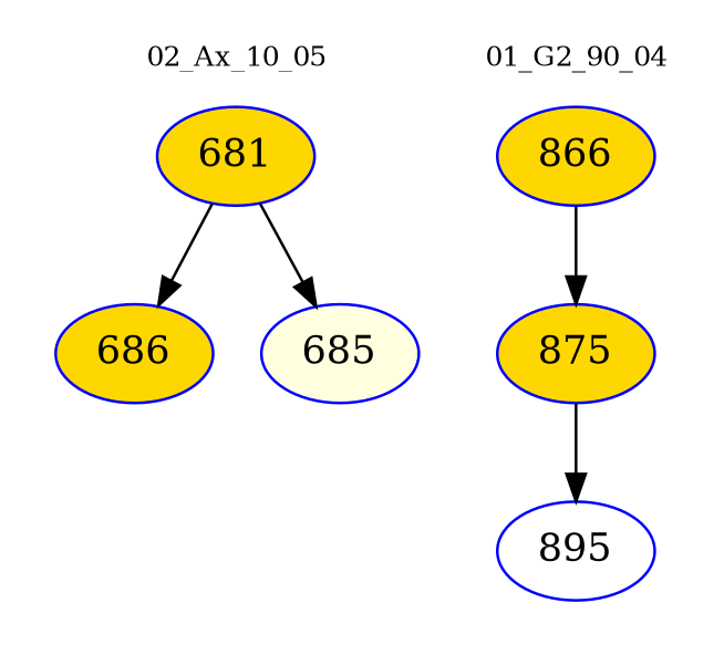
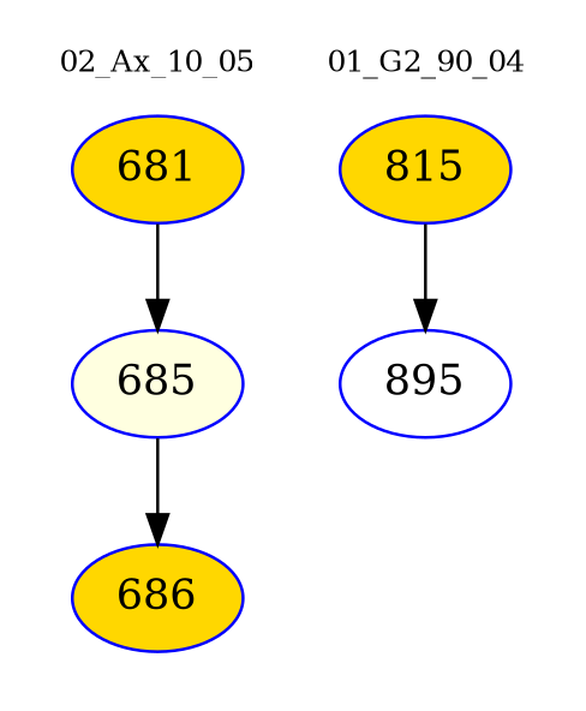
  digraph {
    node [color=blue fillcolor=gold style=filled]
    edge [color=black]
    n1 [label=681]
    n2 [label=686]
    n3 [fillcolor=lightyellow label=685]
-   n4 [label=866]
    n5 [fillcolor=white label=895]
-   n6 [label=875]
+   n6 [label=815]
    subgraph cluster_1 {
      color=white
      fontsize=10
      label="02_Ax_10_05"
      n1
      n2
      n3
    }
    subgraph cluster_2 {
      color=white
      fontsize=10
      label="01_G2_90_04"
-     n4
      n5
      n6
    }
-   n1 -> n2
+   n3 -> n2
    n1 -> n3
-   n4 -> n6
    n6 -> n5
  }
